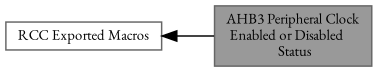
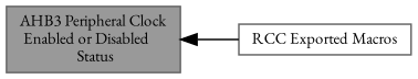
  digraph {
    rankdir=LR
    fontname="EB Garamond"
    node [fontname="EB Garamond" fontsize=10 shape=box style=filled]
    n1 [color=gray40 fillcolor=grey60 fontcolor=black height=0.2 label="AHB3 Peripheral Clock\l Enabled or Disabled\l Status" width=0.4]
    n2 [color=grey40 fillcolor=white height=0.2 label="RCC Exported Macros" width=0.4]
-   n2 -> n1 [dir=back fontname="EB Garamond" fontsize=10 labelfontname=Helvetica labelfontsize=10 shape=plaintext style=solid]
+   n1 -> n2 [dir=back fontname="EB Garamond" fontsize=10 labelfontname=Helvetica labelfontsize=10 shape=plaintext style=solid]
  }
